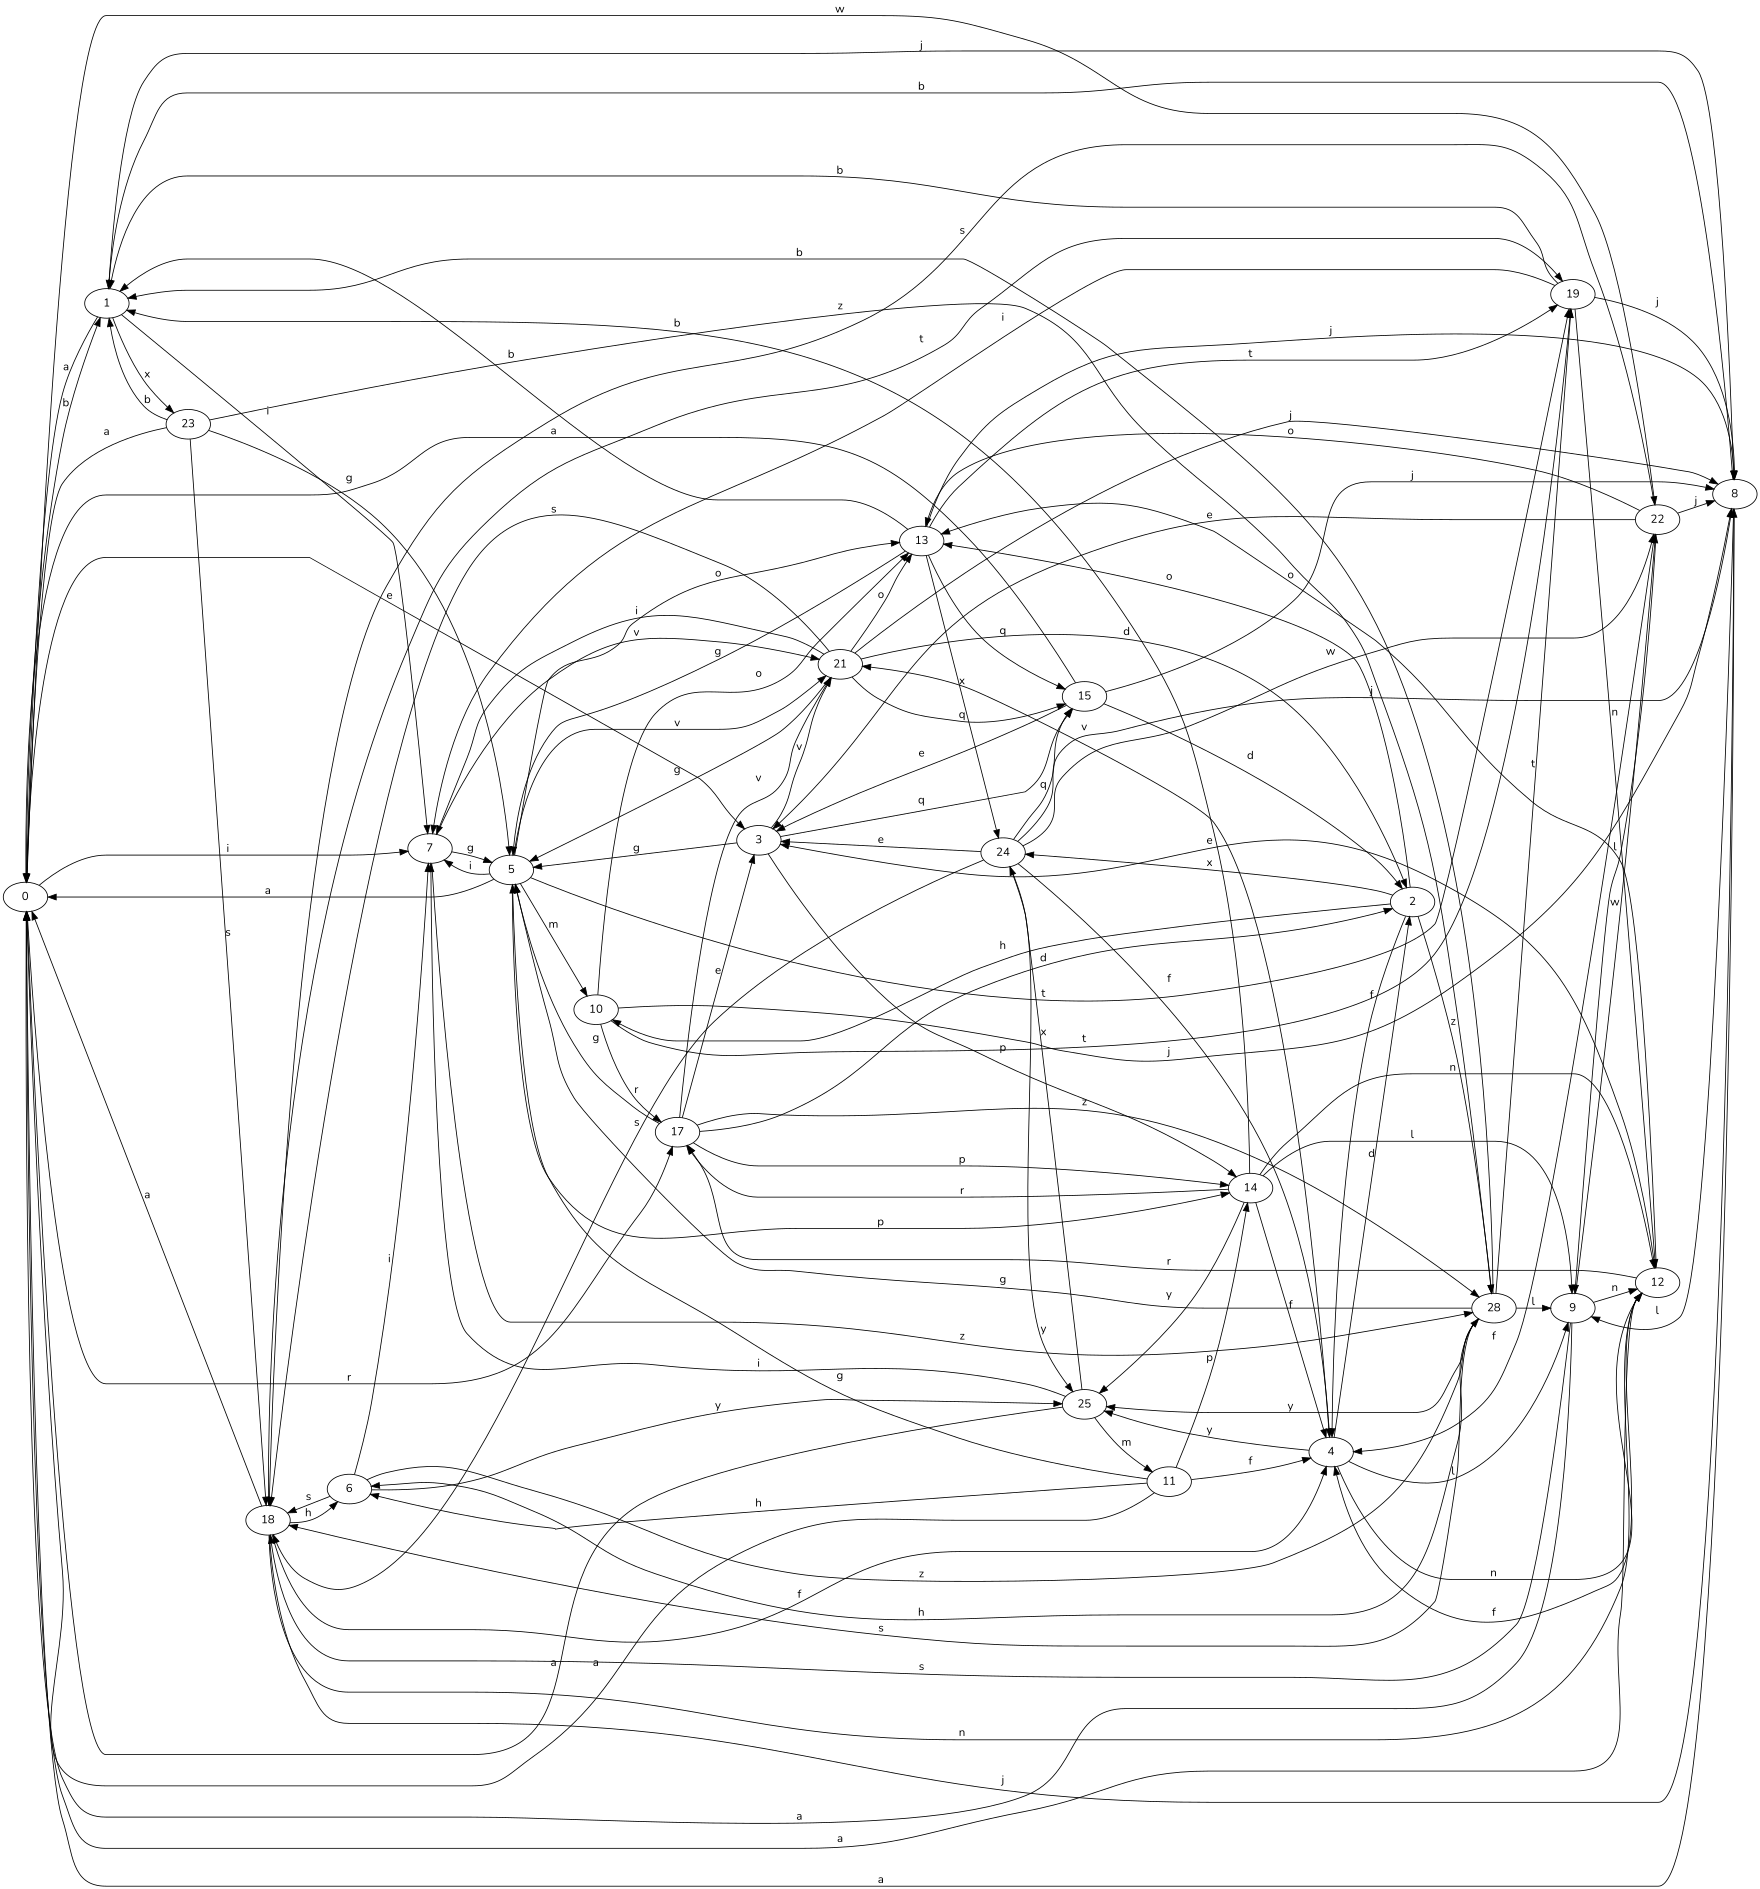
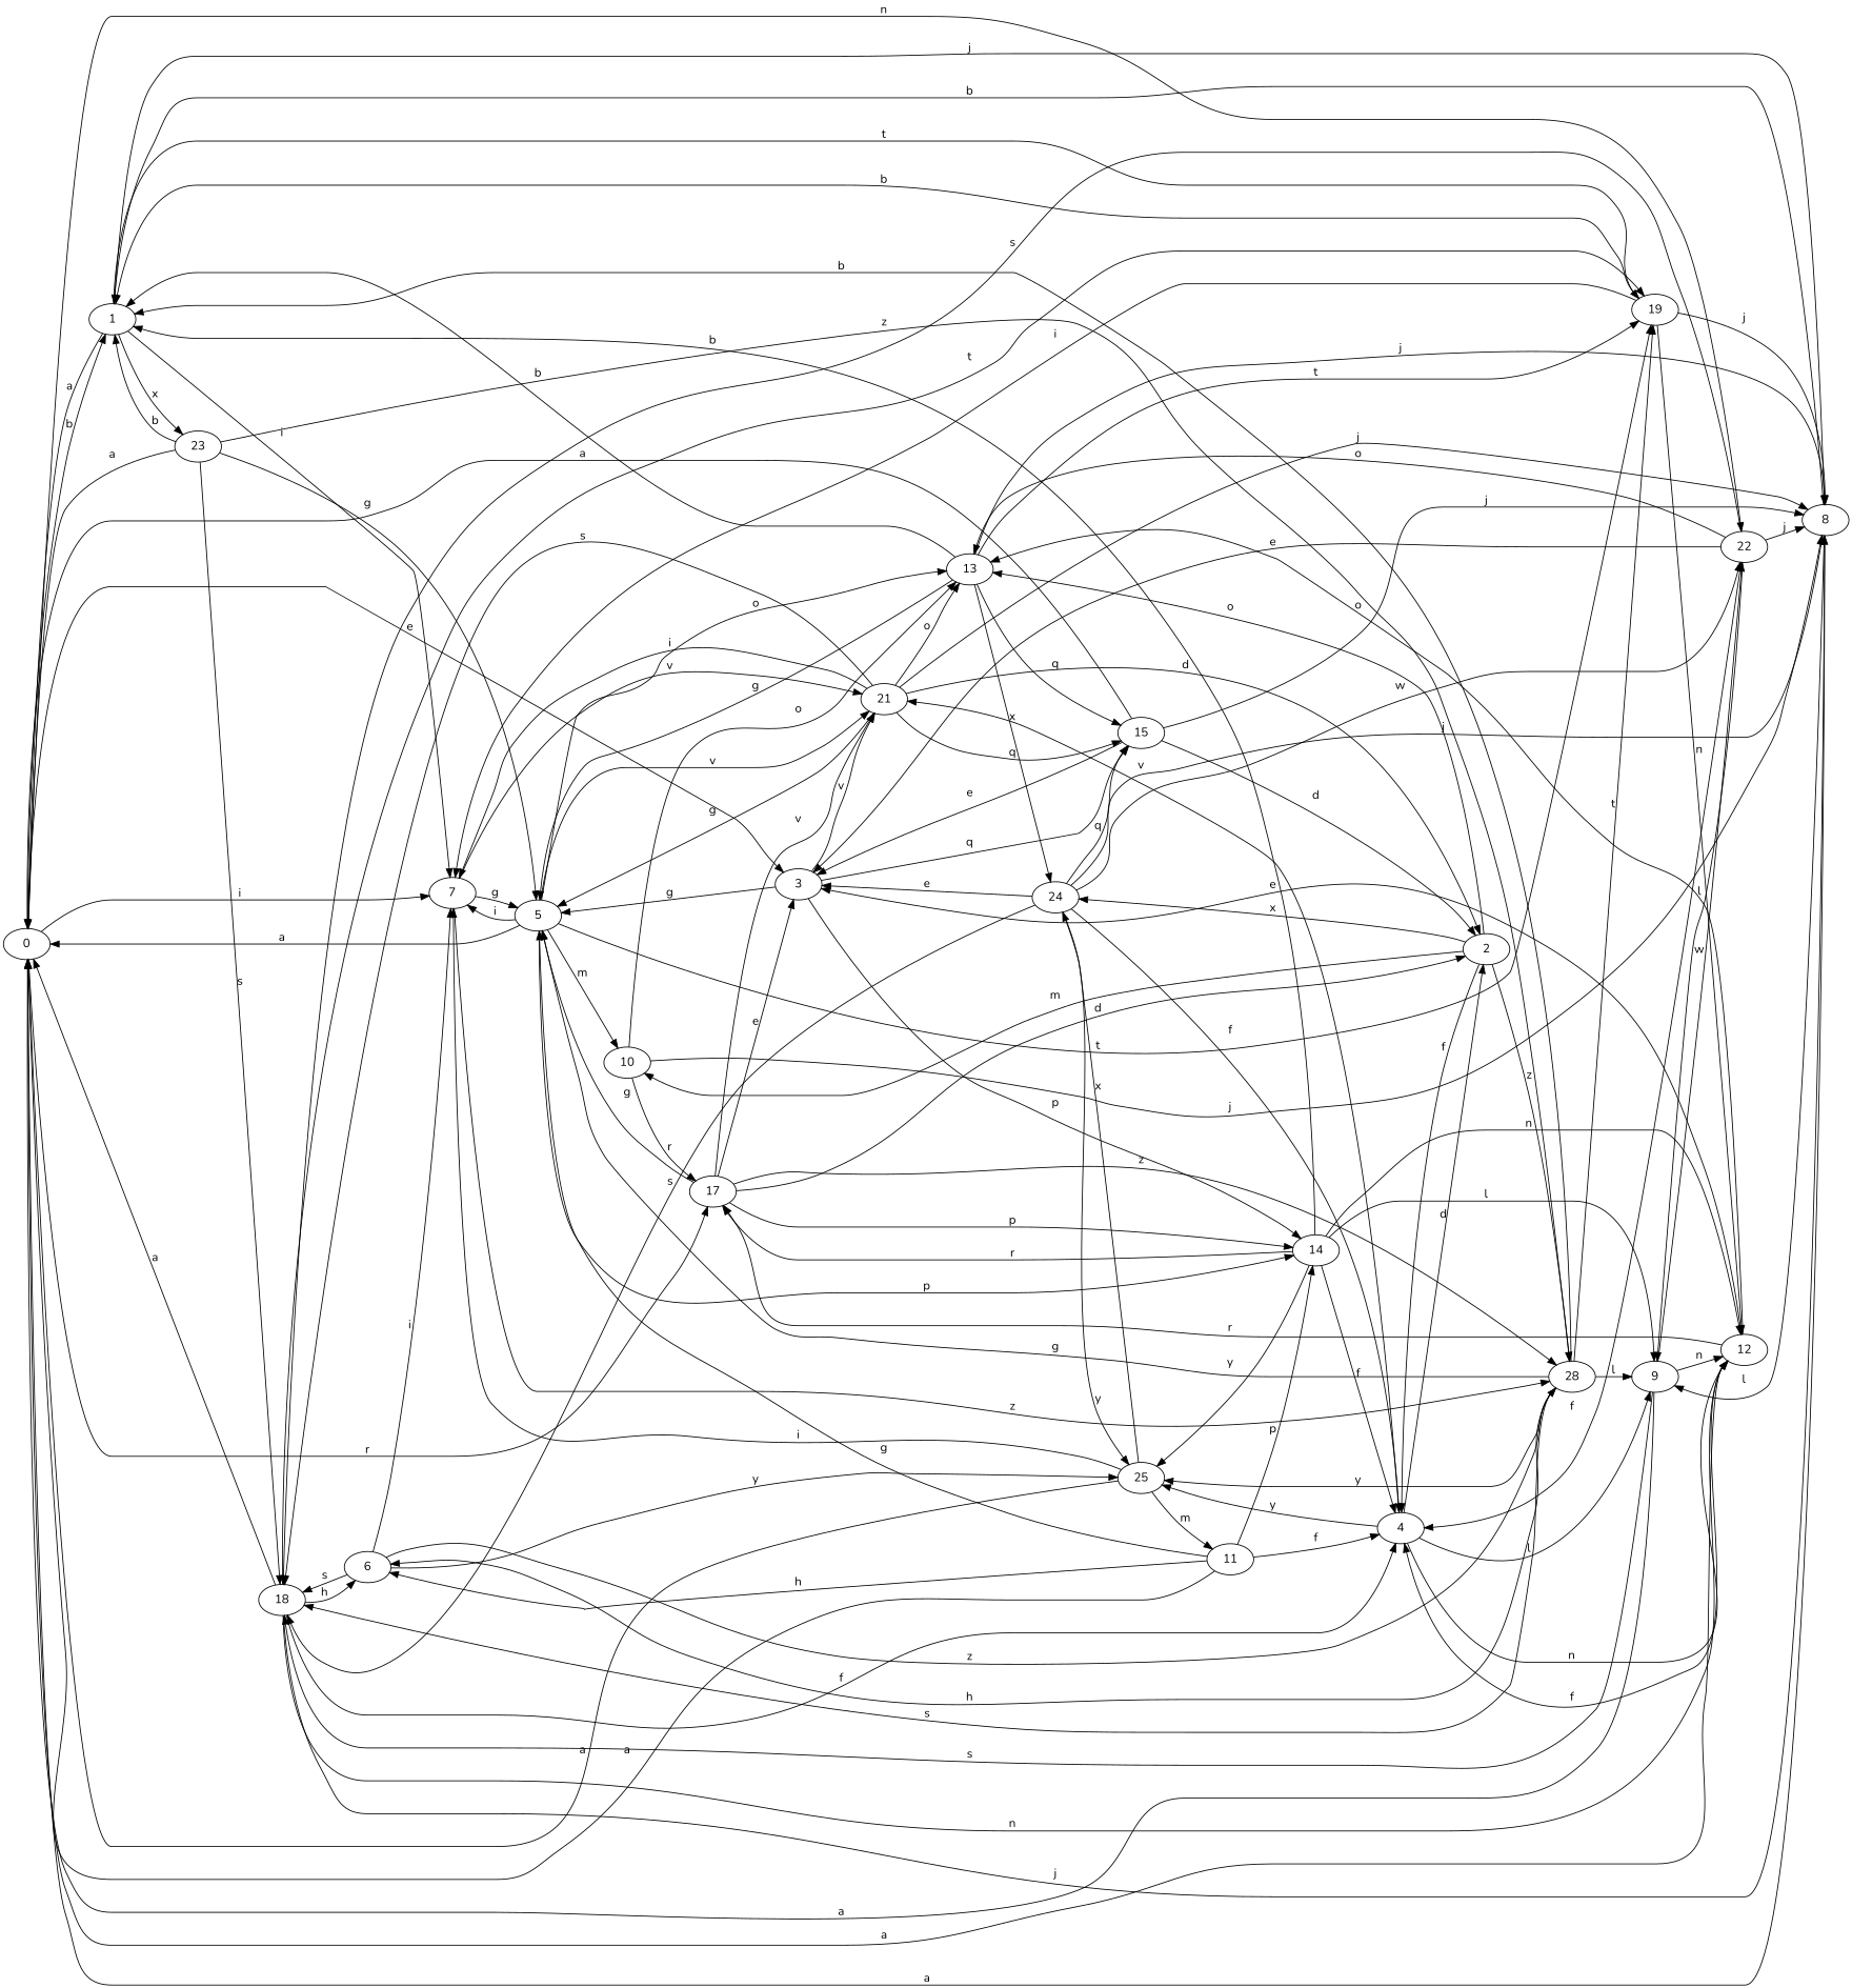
  strict digraph {
    fontname=Nunito
    rankdir=LR
    node [fontname=Nunito]
    edge [fontname=Nunito]
    0
    1
    3
    7
    17
    22
    8
    19
    23
    5
    14
    15
    21
    28
    2
    4
    13
    9
    18
    12
    10
    24
    25
    6
    11
    0 -> 1 [label=b]
    0 -> 3 [label=e]
    0 -> 7 [label=i]
    0 -> 17 [label=r]
-   0 -> 22 [label=w]
+   0 -> 22 [label=n]
    1 -> 0 [label=a]
    1 -> 7 [label=i]
    1 -> 8 [label=j]
-   10 -> 19 [label=t]
+   1 -> 19 [label=t]
    1 -> 23 [label=x]
    3 -> 5 [label=g]
    3 -> 14 [label=p]
    3 -> 15 [label=q]
    3 -> 21 [label=v]
    7 -> 5 [label=g]
    7 -> 21 [label=v]
    7 -> 28 [label=z]
    17 -> 3 [label=e]
    17 -> 5 [label=g]
    17 -> 14 [label=p]
    17 -> 21 [label=v]
    17 -> 28 [label=z]
    17 -> 2 [label=d]
    22 -> 3 [label=e]
    22 -> 8 [label=j]
    22 -> 4 [label=f]
    22 -> 13 [label=o]
    22 -> 9 [label=l]
    22 -> 18 [label=s]
    8 -> 0 [label=a]
    8 -> 1 [label=b]
    8 -> 9 [label=l]
    19 -> 1 [label=b]
    19 -> 7 [label=i]
    19 -> 8 [label=j]
    19 -> 12 [label=n]
    23 -> 0 [label=a]
    23 -> 1 [label=b]
    23 -> 5 [label=g]
    23 -> 28 [label=z]
    23 -> 18 [label=s]
    5 -> 0 [label=a]
    5 -> 7 [label=i]
    5 -> 19 [label=t]
    5 -> 14 [label=p]
    5 -> 21 [label=v]
    5 -> 13 [label=o]
    5 -> 10 [label=m]
    14 -> 1 [label=b]
    14 -> 17 [label=r]
    14 -> 4 [label=f]
    14 -> 9 [label=l]
    14 -> 12 [label=n]
    14 -> 25 [label=y]
    15 -> 0 [label=a]
    15 -> 3 [label=e]
    15 -> 8 [label=j]
    15 -> 2 [label=d]
    21 -> 7 [label=i]
    21 -> 8 [label=j]
    21 -> 5 [label=g]
    21 -> 15 [label=q]
    21 -> 2 [label=d]
    21 -> 13 [label=o]
    21 -> 18 [label=s]
    28 -> 1 [label=b]
    28 -> 19 [label=t]
    28 -> 5 [label=g]
    28 -> 9 [label=l]
    28 -> 18 [label=s]
    28 -> 25 [label=y]
    28 -> 6 [label=h]
    2 -> 28 [label=z]
    2 -> 4 [label=f]
    2 -> 13 [label=o]
-   2 -> 10 [label=h]
+   2 -> 10 [label=m]
    2 -> 24 [label=x]
    4 -> 21 [label=v]
    4 -> 2 [label=d]
    4 -> 9 [label=l]
    4 -> 12 [label=n]
    4 -> 25 [label=y]
    13 -> 1 [label=b]
    13 -> 8 [label=j]
    13 -> 19 [label=t]
    13 -> 5 [label=g]
    13 -> 15 [label=q]
    13 -> 24 [label=x]
    9 -> 0 [label=a]
    9 -> 22 [label=w]
    9 -> 18 [label=s]
    9 -> 12 [label=n]
    18 -> 0 [label=a]
    18 -> 8 [label=j]
    18 -> 19 [label=t]
    18 -> 4 [label=f]
    18 -> 12 [label=n]
    18 -> 6 [label=h]
    12 -> 0 [label=a]
    12 -> 3 [label=e]
    12 -> 17 [label=r]
    12 -> 4 [label=f]
    12 -> 13 [label=o]
    10 -> 17 [label=r]
    10 -> 8 [label=j]
    10 -> 13 [label=o]
    24 -> 3 [label=e]
    24 -> 22 [label=w]
    24 -> 8 [label=j]
    24 -> 15 [label=q]
    24 -> 4 [label=f]
    24 -> 18 [label=s]
    24 -> 25 [label=y]
    25 -> 0 [label=a]
    25 -> 7 [label=i]
    25 -> 24 [label=x]
    25 -> 11 [label=m]
    6 -> 7 [label=i]
    6 -> 28 [label=z]
    6 -> 18 [label=s]
    6 -> 25 [label=y]
    11 -> 0 [label=a]
    11 -> 5 [label=g]
    11 -> 14 [label=p]
    11 -> 4 [label=f]
    11 -> 6 [label=h]
  }
